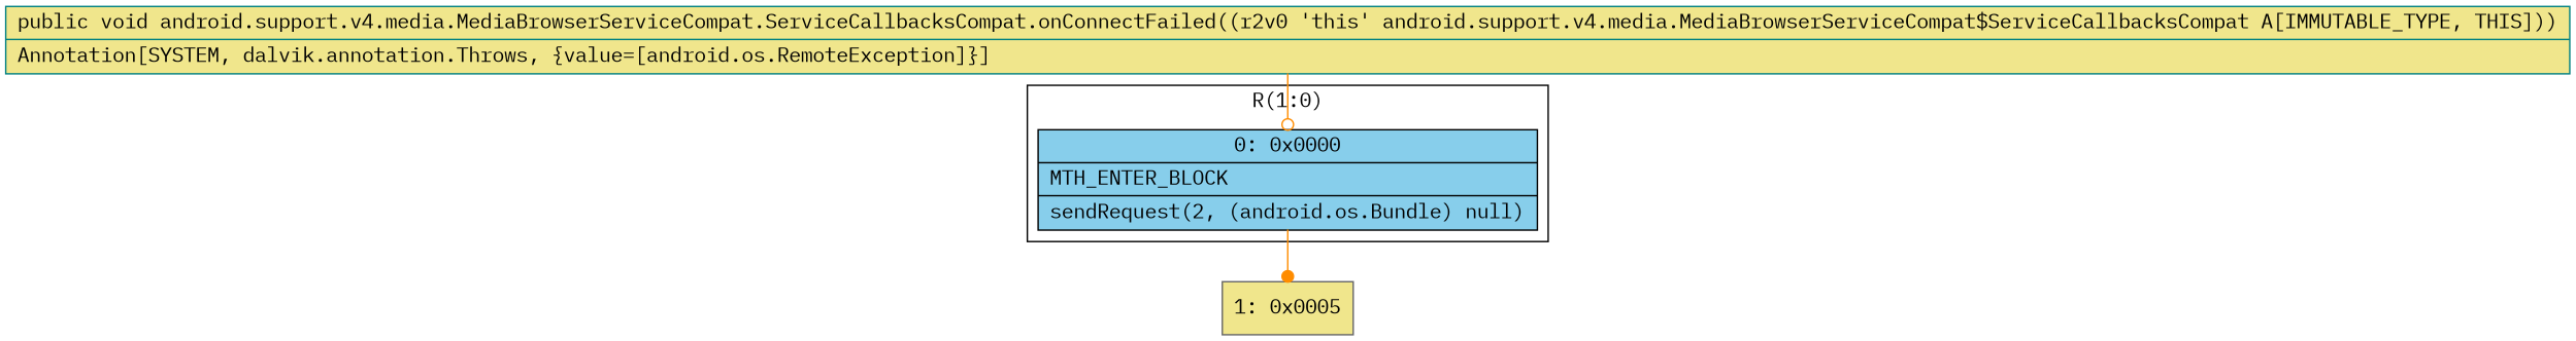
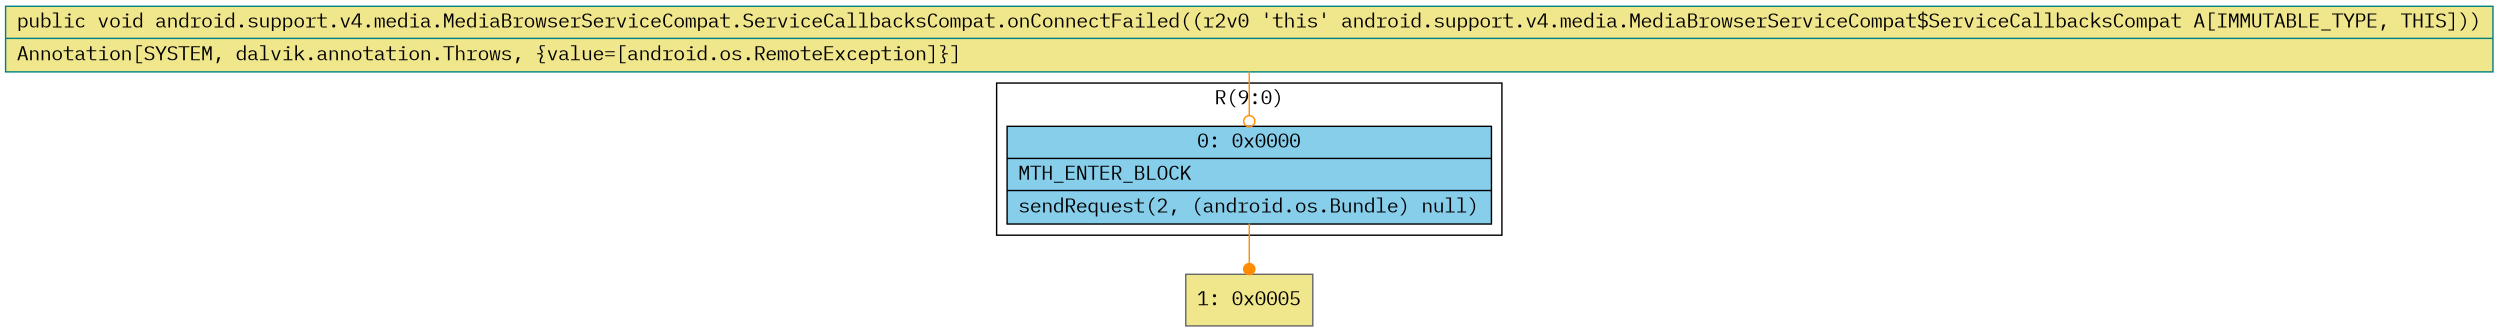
  digraph {
    fontname="IBM Plex Mono"
    node [shape=record style=filled fillcolor=khaki fontname="IBM Plex Mono"]
    edge [color=darkorange fontname="IBM Plex Mono"]
    n1 [color=black label="{0\:\ 0x0000|MTH_ENTER_BLOCK\l|sendRequest(2, (android.os.Bundle) null)\l}" fillcolor=skyblue]
    n2 [color=gray40 label="{1\:\ 0x0005}"]
    n3 [label="{public void android.support.v4.media.MediaBrowserServiceCompat.ServiceCallbacksCompat.onConnectFailed((r2v0 'this' android.support.v4.media.MediaBrowserServiceCompat$ServiceCallbacksCompat A[IMMUTABLE_TYPE, THIS]))  | Annotation[SYSTEM, dalvik.annotation.Throws, \{value=[android.os.RemoteException]\}]\l}" color=teal]
    subgraph cluster_1 {
-     label="R(1:0)"
+     label="R(9:0)"
      n1
    }
    n1 -> n2 [arrowhead=dot]
    n3 -> n1 [arrowhead=odot]
  }
